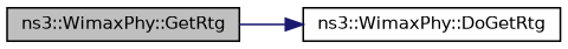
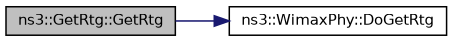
  digraph {
    rankdir=LR
    node [color=black fontname=Helvetica fontsize=10 shape=record style=filled]
-   n1 [fillcolor=grey75 fontcolor=black height=0.2 label="ns3::WimaxPhy::GetRtg" width=0.4]
+   n1 [fillcolor=grey75 fontcolor=black height=0.2 label="ns3::GetRtg::GetRtg" width=0.4]
    n2 [fillcolor=white height=0.2 label="ns3::WimaxPhy::DoGetRtg" width=0.4]
    n1 -> n2 [color=midnightblue fontname=Helvetica fontsize=10 labelfontname=Helvetica labelfontsize=10 style=solid]
  }
